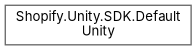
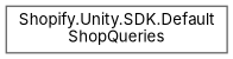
  digraph {
    rankdir=TB
    fontname=Inter
-   n1 [color=grey40 fillcolor=white fontname=Inter fontsize=10 height=0.2 label="Shopify.Unity.SDK.Default\lUnity" shape=box style=filled width=0.4]
+   n1 [color=grey40 fillcolor=white fontname=Inter fontsize=10 height=0.2 label="Shopify.Unity.SDK.Default\lShopQueries" shape=box style=filled width=0.4]
  }
